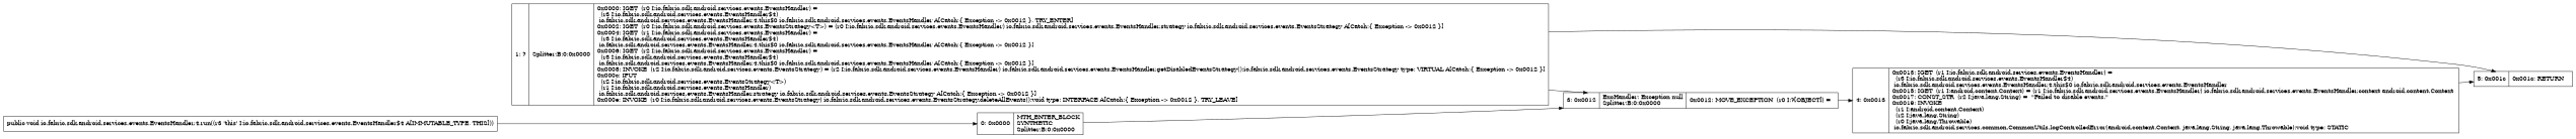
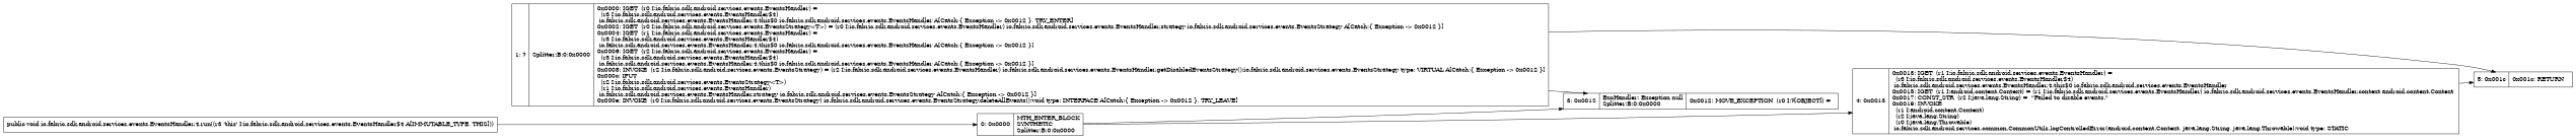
  digraph {
    rankdir=LR
    node [shape=record]
    n1 [label="{0\:\ 0x0000|MTH_ENTER_BLOCK\lSYNTHETIC\lSplitter:B:0:0x0000\l}"]
    n2 [label="{3\:\ 0x0012|ExcHandler: Exception null\lSplitter:B:0:0x0000\l|0x0012: MOVE_EXCEPTION  (r0 I:?[OBJECT]) =  \l}"]
    n3 [label="{1\:\ ?|Splitter:B:0:0x0000\l|0x0000: IGET  (r0 I:io.fabric.sdk.android.services.events.EventsHandler) = \l  (r3 I:io.fabric.sdk.android.services.events.EventsHandler$4)\l io.fabric.sdk.android.services.events.EventsHandler.4.this$0 io.fabric.sdk.android.services.events.EventsHandler A[Catch:\{ Exception \-\> 0x0012 \}, TRY_ENTER]\l0x0002: IGET  (r0 I:io.fabric.sdk.android.services.events.EventsStrategy\<T\>) = (r0 I:io.fabric.sdk.android.services.events.EventsHandler) io.fabric.sdk.android.services.events.EventsHandler.strategy io.fabric.sdk.android.services.events.EventsStrategy A[Catch:\{ Exception \-\> 0x0012 \}]\l0x0004: IGET  (r1 I:io.fabric.sdk.android.services.events.EventsHandler) = \l  (r3 I:io.fabric.sdk.android.services.events.EventsHandler$4)\l io.fabric.sdk.android.services.events.EventsHandler.4.this$0 io.fabric.sdk.android.services.events.EventsHandler A[Catch:\{ Exception \-\> 0x0012 \}]\l0x0006: IGET  (r2 I:io.fabric.sdk.android.services.events.EventsHandler) = \l  (r3 I:io.fabric.sdk.android.services.events.EventsHandler$4)\l io.fabric.sdk.android.services.events.EventsHandler.4.this$0 io.fabric.sdk.android.services.events.EventsHandler A[Catch:\{ Exception \-\> 0x0012 \}]\l0x0008: INVOKE  (r2 I:io.fabric.sdk.android.services.events.EventsStrategy) = (r2 I:io.fabric.sdk.android.services.events.EventsHandler) io.fabric.sdk.android.services.events.EventsHandler.getDisabledEventsStrategy():io.fabric.sdk.android.services.events.EventsStrategy type: VIRTUAL A[Catch:\{ Exception \-\> 0x0012 \}]\l0x000c: IPUT  \l  (r2 I:io.fabric.sdk.android.services.events.EventsStrategy\<T\>)\l  (r1 I:io.fabric.sdk.android.services.events.EventsHandler)\l io.fabric.sdk.android.services.events.EventsHandler.strategy io.fabric.sdk.android.services.events.EventsStrategy A[Catch:\{ Exception \-\> 0x0012 \}]\l0x000e: INVOKE  (r0 I:io.fabric.sdk.android.services.events.EventsStrategy) io.fabric.sdk.android.services.events.EventsStrategy.deleteAllEvents():void type: INTERFACE A[Catch:\{ Exception \-\> 0x0012 \}, TRY_LEAVE]\l}"]
    n4 [label="{5\:\ 0x001c|0x001c: RETURN   \l}"]
    n5 [label="{4\:\ 0x0013|0x0013: IGET  (r1 I:io.fabric.sdk.android.services.events.EventsHandler) = \l  (r3 I:io.fabric.sdk.android.services.events.EventsHandler$4)\l io.fabric.sdk.android.services.events.EventsHandler.4.this$0 io.fabric.sdk.android.services.events.EventsHandler \l0x0015: IGET  (r1 I:android.content.Context) = (r1 I:io.fabric.sdk.android.services.events.EventsHandler) io.fabric.sdk.android.services.events.EventsHandler.context android.content.Context \l0x0017: CONST_STR  (r2 I:java.lang.String) =  \"Failed to disable events.\" \l0x0019: INVOKE  \l  (r1 I:android.content.Context)\l  (r2 I:java.lang.String)\l  (r0 I:java.lang.Throwable)\l io.fabric.sdk.android.services.common.CommonUtils.logControlledError(android.content.Context, java.lang.String, java.lang.Throwable):void type: STATIC \l}"]
    n6 [label="{public void io.fabric.sdk.android.services.events.EventsHandler.4.run((r3 'this' I:io.fabric.sdk.android.services.events.EventsHandler$4 A[IMMUTABLE_TYPE, THIS])) }"]
    n1 -> n2
-   n2 -> n5
+   n1 -> n5
    n3 -> n2
    n3 -> n4
    n5 -> n4
    n6 -> n1
  }
